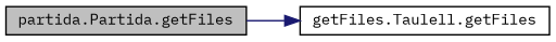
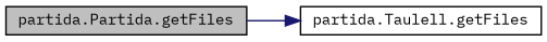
  digraph {
    rankdir=LR
    fontname="IBM Plex Mono"
    node [color=black fontname="IBM Plex Mono" fontsize=10 shape=record style=filled]
    n1 [fillcolor=grey75 fontcolor=black height=0.2 label="partida.Partida.getFiles" width=0.4]
-   n2 [fillcolor=white height=0.2 label="getFiles.Taulell.getFiles" width=0.4]
+   n2 [fillcolor=white height=0.2 label="partida.Taulell.getFiles" width=0.4]
    n1 -> n2 [color=midnightblue fontname="IBM Plex Mono" fontsize=10 labelfontname=Helvetica labelfontsize=10 style=solid]
  }
